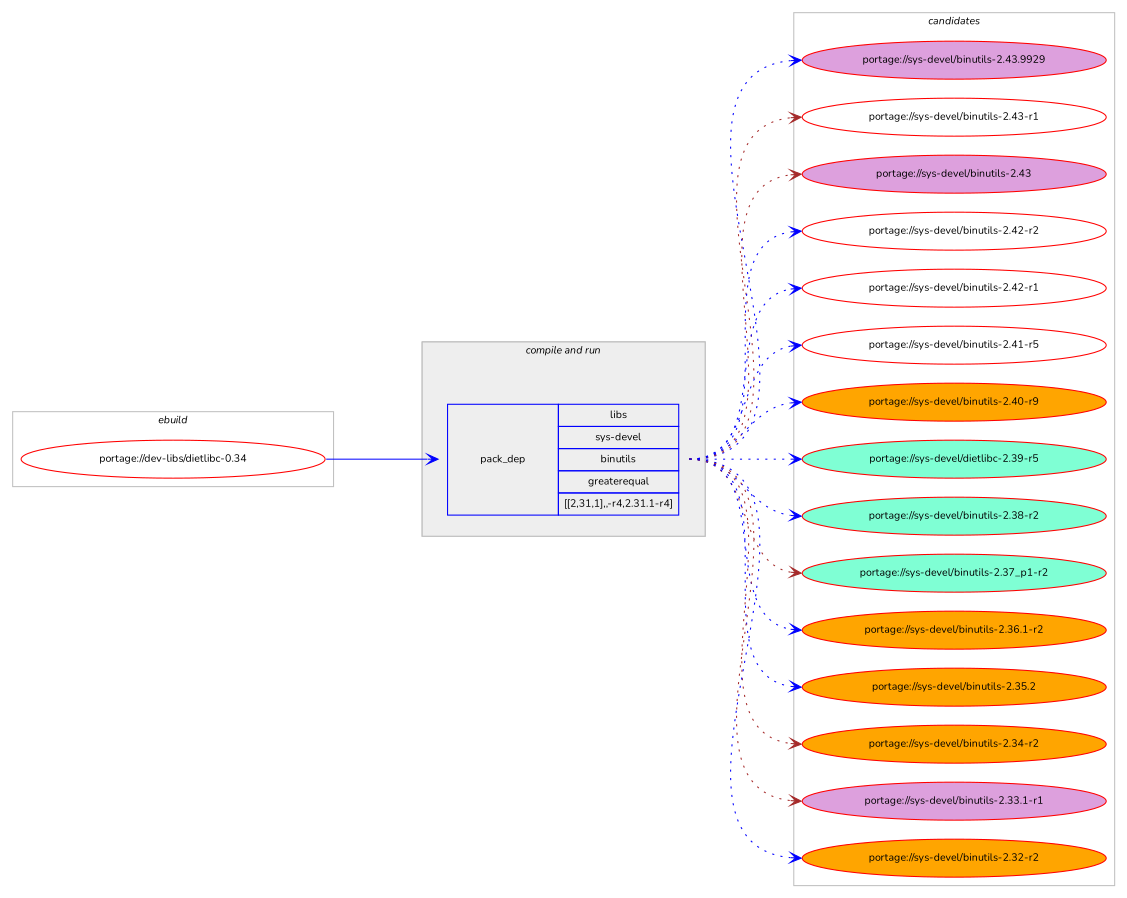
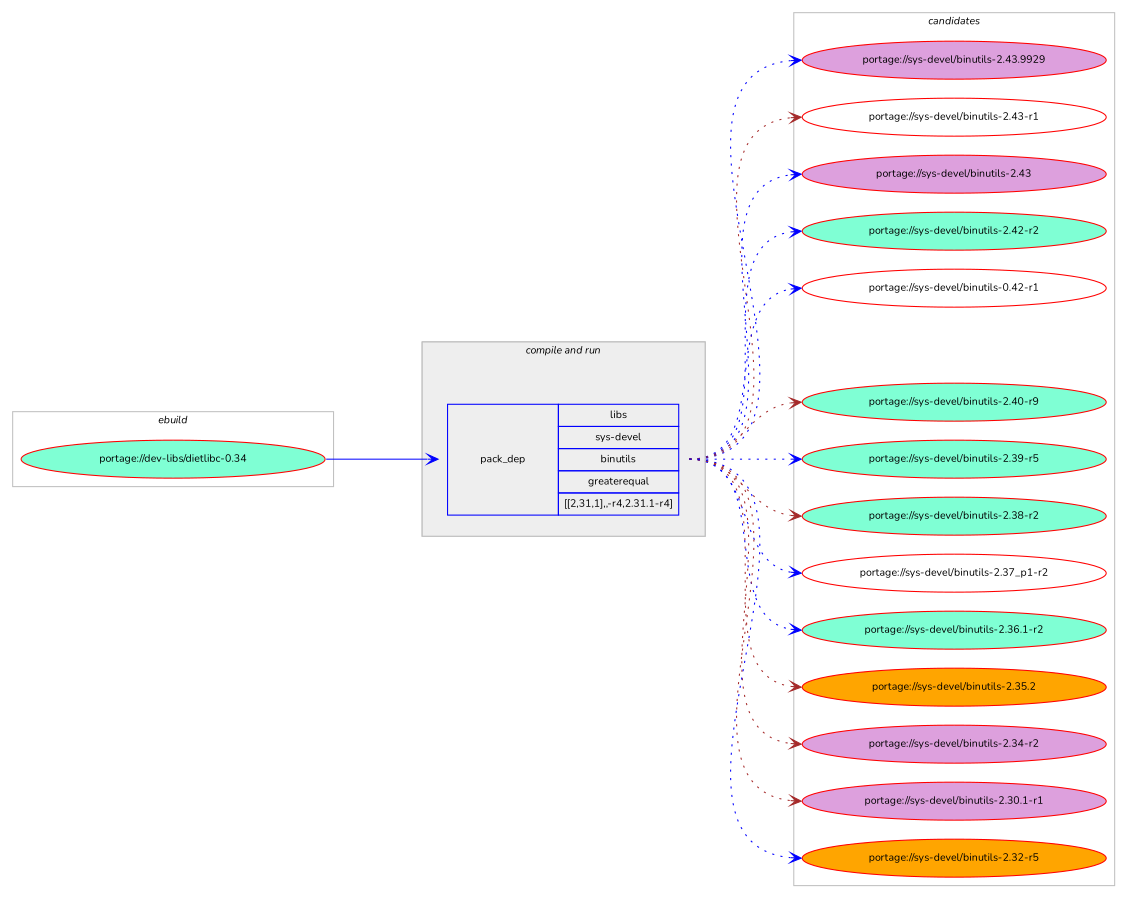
  digraph {
    compound=true
    concentrate=true
    fontname=Nunito
    fontsize=10
    newrank=true
    rankdir=LR
    ranksep=1.5
    node [color=red fillcolor=aquamarine fontname=Nunito fontsize=10 style=filled]
    edge [arrowhead=vee color=blue fontname=Nunito headport=w style=dotted tailport=e weight=100]
-   n1 [fillcolor=white label="portage://dev-libs/dietlibc-0.34" width=4]
+   n1 [label="portage://dev-libs/dietlibc-0.34" width=4]
    n2 [color=blue label=<<TABLE BORDER="0" CELLBORDER="1" CELLSPACING="0" CELLPADDING="4" WIDTH="220"><TR><TD ROWSPAN="6" CELLPADDING="30">pack_dep</TD></TR><TR><TD WIDTH="110">libs</TD></TR><TR><TD>sys-devel</TD></TR><TR><TD>binutils</TD></TR><TR><TD>greaterequal</TD></TR><TR><TD>[[2,31,1],,-r4,2.31.1-r4]</TD></TR></TABLE>> shape=none fillcolor="" style=""]
    n3 [fillcolor=plum label="portage://sys-devel/binutils-2.43.9929" width=4]
    n4 [fillcolor=white label="portage://sys-devel/binutils-2.43-r1" width=4]
    n5 [fillcolor=plum label="portage://sys-devel/binutils-2.43" width=4]
-   n6 [fillcolor=white label="portage://sys-devel/binutils-2.42-r2" width=4]
-   n7 [fillcolor=white label="portage://sys-devel/binutils-2.42-r1" width=4]
-   n8 [fillcolor=white label="portage://sys-devel/binutils-2.41-r5" width=4]
-   n9 [fillcolor=orange label="portage://sys-devel/binutils-2.40-r9" width=4]
-   n10 [label="portage://sys-devel/dietlibc-2.39-r5" width=4]
+   n6 [label="portage://sys-devel/binutils-2.42-r2" width=4]
+   n7 [fillcolor=white label="portage://sys-devel/binutils-0.42-r1" width=4]
+   n9 [label="portage://sys-devel/binutils-2.40-r9" width=4]
+   n10 [label="portage://sys-devel/binutils-2.39-r5" width=4]
    n11 [label="portage://sys-devel/binutils-2.38-r2" width=4]
-   n12 [label="portage://sys-devel/binutils-2.37_p1-r2" width=4]
-   n13 [fillcolor=orange label="portage://sys-devel/binutils-2.36.1-r2" width=4]
+   n12 [fillcolor=white label="portage://sys-devel/binutils-2.37_p1-r2" width=4]
+   n13 [label="portage://sys-devel/binutils-2.36.1-r2" width=4]
    n14 [fillcolor=orange label="portage://sys-devel/binutils-2.35.2" width=4]
-   n15 [fillcolor=orange label="portage://sys-devel/binutils-2.34-r2" width=4]
-   n16 [fillcolor=plum label="portage://sys-devel/binutils-2.33.1-r1" width=4]
-   n17 [fillcolor=orange label="portage://sys-devel/binutils-2.32-r2" width=4]
+   n15 [fillcolor=plum label="portage://sys-devel/binutils-2.34-r2" width=4]
+   n16 [fillcolor=plum label="portage://sys-devel/binutils-2.30.1-r1" width=4]
+   n17 [fillcolor=orange label="portage://sys-devel/binutils-2.32-r5" width=4]
    subgraph cluster_1 {
      color=gray
      label=<<i>ebuild</i>>
      n1
    }
    subgraph cluster_2 {
      color=gray
      label=<<i>dependencies</i>>
      subgraph cluster_3 {
        color=gray
        fillcolor="#eeeeee"
        label=<<i>run</i>>
        style=filled
      }
      subgraph cluster_4 {
        color=gray
        fillcolor="#eeeeee"
        label=<<i>compile</i>>
        style=filled
        subgraph sub_5 {
          color=gray
          fillcolor="#eeeeee"
          label=<<i>compile</i>>
          style=filled
          n2
        }
      }
      subgraph cluster_6 {
        color=gray
        fillcolor="#eeeeee"
        label=<<i>compile and run</i>>
        style=filled
      }
    }
    subgraph cluster_7 {
      color=gray
      label=<<i>candidates</i>>
      rank=same
      subgraph sub_8 {
        color=black
        label=<<i>candidates</i>>
        nodesep=1
        rank=same
        n3
        n4
        n5
        n6
        n7
-       n8
        n9
        n10
        n11
        n12
        n13
        n14
        n15
        n16
        n17
      }
    }
    n1 -> n2 [style=solid weight=20]
    n2 -> n3
    n2 -> n4 [color=brown]
-   n2 -> n5 [color=brown]
+   n2 -> n5
    n2 -> n6
    n2 -> n7
-   n2 -> n8
-   n2 -> n9
+   n2 -> n9 [color=brown]
    n2 -> n10
-   n2 -> n11
-   n2 -> n12 [color=brown]
+   n2 -> n11 [color=brown]
+   n2 -> n12
    n2 -> n13
-   n2 -> n14
+   n2 -> n14 [color=brown]
    n2 -> n15 [color=brown]
    n2 -> n16 [color=brown]
    n2 -> n17
  }
